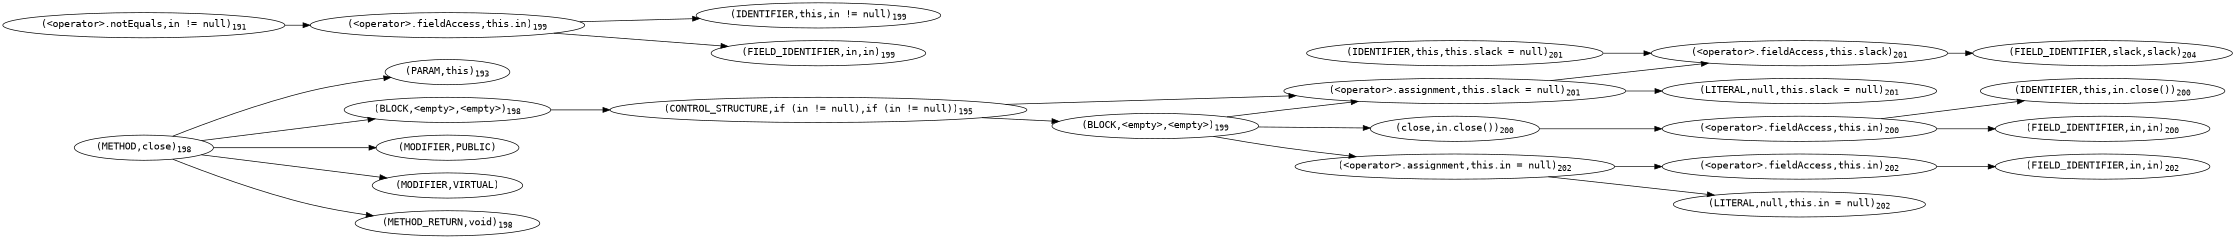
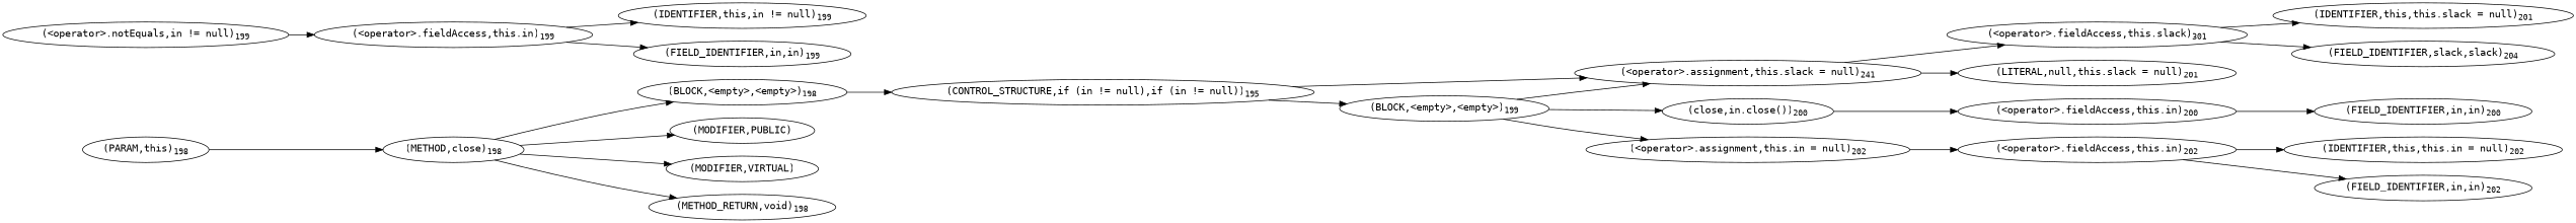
  digraph {
    fontname="DejaVu Sans Mono"
    rankdir=LR
    node [fontname="DejaVu Sans Mono"]
    edge [fontname="DejaVu Sans Mono"]
    n1 [label=<(METHOD,close)<SUB>198</SUB>>]
-   n2 [label=<(PARAM,this)<SUB>193</SUB>>]
+   n2 [label=<(PARAM,this)<SUB>198</SUB>>]
    n3 [label=<(BLOCK,&lt;empty&gt;,&lt;empty&gt;)<SUB>198</SUB>>]
    n4 [label=<(MODIFIER,PUBLIC)>]
    n5 [label=<(MODIFIER,VIRTUAL)>]
    n6 [label=<(METHOD_RETURN,void)<SUB>198</SUB>>]
    n7 [label=<(CONTROL_STRUCTURE,if (in != null),if (in != null))<SUB>195</SUB>>]
    n8 [label=<(BLOCK,&lt;empty&gt;,&lt;empty&gt;)<SUB>199</SUB>>]
-   n9 [label=<(&lt;operator&gt;.assignment,this.slack = null)<SUB>201</SUB>>]
-   n10 [label=<(&lt;operator&gt;.notEquals,in != null)<SUB>191</SUB>>]
+   n9 [label=<(&lt;operator&gt;.assignment,this.slack = null)<SUB>241</SUB>>]
+   n10 [label=<(&lt;operator&gt;.notEquals,in != null)<SUB>199</SUB>>]
    n11 [label=<(&lt;operator&gt;.fieldAccess,this.in)<SUB>199</SUB>>]
    n12 [label=<(close,in.close())<SUB>200</SUB>>]
    n13 [label=<(&lt;operator&gt;.assignment,this.in = null)<SUB>202</SUB>>]
    n14 [label=<(IDENTIFIER,this,in != null)<SUB>199</SUB>>]
    n15 [label=<(FIELD_IDENTIFIER,in,in)<SUB>199</SUB>>]
    n16 [label=<(&lt;operator&gt;.fieldAccess,this.in)<SUB>200</SUB>>]
-   n17 [label=<(&lt;operator&gt;.fieldAccess,this.slack)<SUB>201</SUB>>]
+   n17 [label=<(&lt;operator&gt;.fieldAccess,this.slack)<SUB>301</SUB>>]
    n18 [label=<(LITERAL,null,this.slack = null)<SUB>201</SUB>>]
    n19 [label=<(&lt;operator&gt;.fieldAccess,this.in)<SUB>202</SUB>>]
-   n20 [label=<(LITERAL,null,this.in = null)<SUB>202</SUB>>]
-   n21 [label=<(IDENTIFIER,this,in.close())<SUB>200</SUB>>]
    n22 [label=<(FIELD_IDENTIFIER,in,in)<SUB>200</SUB>>]
    n23 [label=<(IDENTIFIER,this,this.slack = null)<SUB>201</SUB>>]
    n24 [label=<(FIELD_IDENTIFIER,slack,slack)<SUB>204</SUB>>]
+   n25 [label=<(IDENTIFIER,this,this.in = null)<SUB>202</SUB>>]
    n26 [label=<(FIELD_IDENTIFIER,in,in)<SUB>202</SUB>>]
-   n1 -> n2
+   n2 -> n1
    n1 -> n3
    n1 -> n4
    n1 -> n5
    n1 -> n6
    n3 -> n7
    n7 -> n8
    n7 -> n9
    n8 -> n9
    n8 -> n12
    n8 -> n13
    n9 -> n17
    n9 -> n18
    n10 -> n11
    n11 -> n14
    n11 -> n15
    n12 -> n16
    n13 -> n19
-   n13 -> n20
-   n16 -> n21
    n16 -> n22
-   n23 -> n17
+   n17 -> n23
    n17 -> n24
+   n19 -> n25
    n19 -> n26
  }
